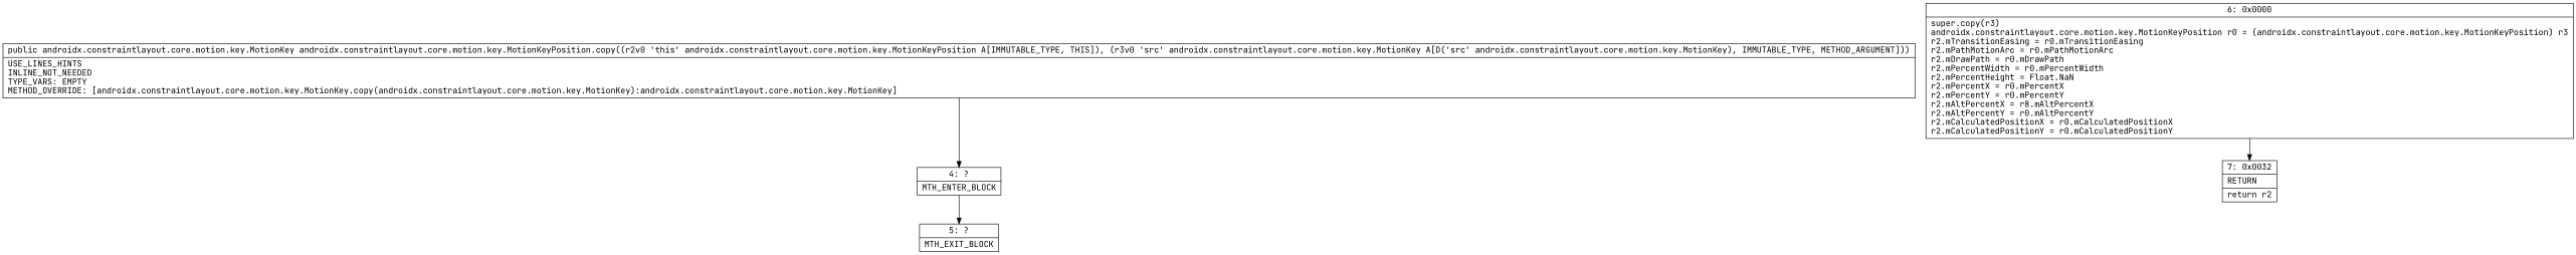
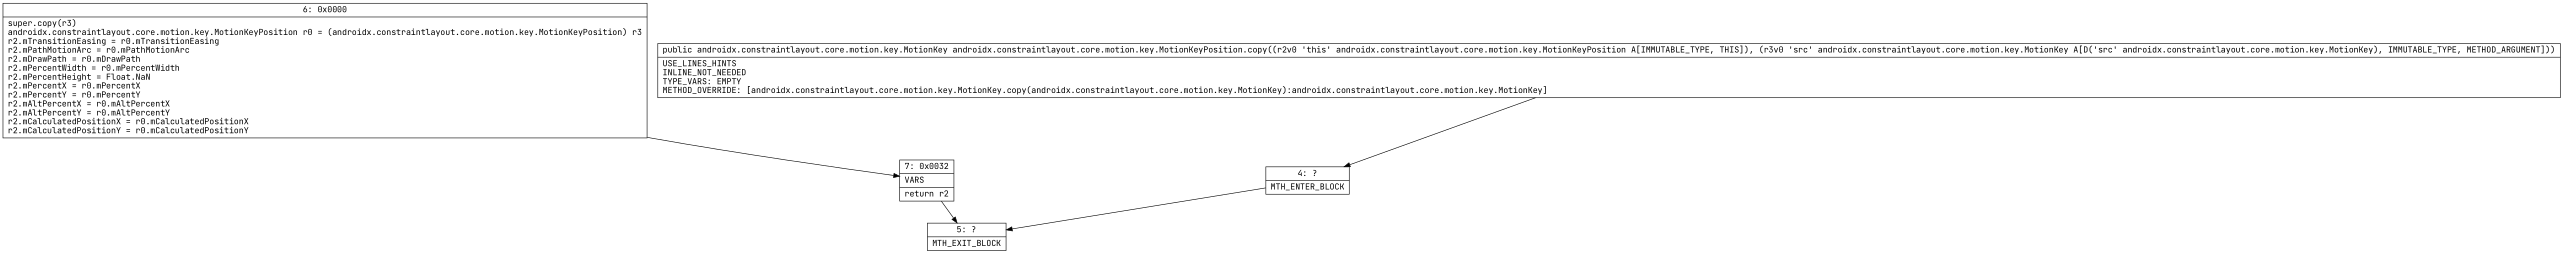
  digraph {
    fontname="JetBrains Mono"
    node [fontname="JetBrains Mono" shape=record]
    edge [fontname="JetBrains Mono"]
    n1 [label="{4\:\ ?|MTH_ENTER_BLOCK\l}"]
    n2 [label="{5\:\ ?|MTH_EXIT_BLOCK\l}"]
-   n3 [label="{6\:\ 0x0000|super.copy(r3)\landroidx.constraintlayout.core.motion.key.MotionKeyPosition r0 = (androidx.constraintlayout.core.motion.key.MotionKeyPosition) r3\lr2.mTransitionEasing = r0.mTransitionEasing\lr2.mPathMotionArc = r0.mPathMotionArc\lr2.mDrawPath = r0.mDrawPath\lr2.mPercentWidth = r0.mPercentWidth\lr2.mPercentHeight = Float.NaN\lr2.mPercentX = r0.mPercentX\lr2.mPercentY = r0.mPercentY\lr2.mAltPercentX = r8.mAltPercentX\lr2.mAltPercentY = r0.mAltPercentY\lr2.mCalculatedPositionX = r0.mCalculatedPositionX\lr2.mCalculatedPositionY = r0.mCalculatedPositionY\l}"]
-   n4 [label="{7\:\ 0x0032|RETURN\l|return r2\l}"]
+   n3 [label="{6\:\ 0x0000|super.copy(r3)\landroidx.constraintlayout.core.motion.key.MotionKeyPosition r0 = (androidx.constraintlayout.core.motion.key.MotionKeyPosition) r3\lr2.mTransitionEasing = r0.mTransitionEasing\lr2.mPathMotionArc = r0.mPathMotionArc\lr2.mDrawPath = r0.mDrawPath\lr2.mPercentWidth = r0.mPercentWidth\lr2.mPercentHeight = Float.NaN\lr2.mPercentX = r0.mPercentX\lr2.mPercentY = r0.mPercentY\lr2.mAltPercentX = r0.mAltPercentX\lr2.mAltPercentY = r0.mAltPercentY\lr2.mCalculatedPositionX = r0.mCalculatedPositionX\lr2.mCalculatedPositionY = r0.mCalculatedPositionY\l}"]
+   n4 [label="{7\:\ 0x0032|VARS\l|return r2\l}"]
    n5 [label="{public androidx.constraintlayout.core.motion.key.MotionKey androidx.constraintlayout.core.motion.key.MotionKeyPosition.copy((r2v0 'this' androidx.constraintlayout.core.motion.key.MotionKeyPosition A[IMMUTABLE_TYPE, THIS]), (r3v0 'src' androidx.constraintlayout.core.motion.key.MotionKey A[D('src' androidx.constraintlayout.core.motion.key.MotionKey), IMMUTABLE_TYPE, METHOD_ARGUMENT]))  | USE_LINES_HINTS\lINLINE_NOT_NEEDED\lTYPE_VARS: EMPTY\lMETHOD_OVERRIDE: [androidx.constraintlayout.core.motion.key.MotionKey.copy(androidx.constraintlayout.core.motion.key.MotionKey):androidx.constraintlayout.core.motion.key.MotionKey]\l}"]
    n1 -> n2
    n3 -> n4
+   n4 -> n2
    n5 -> n1
  }
